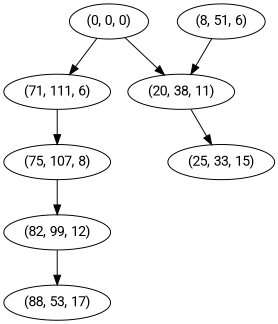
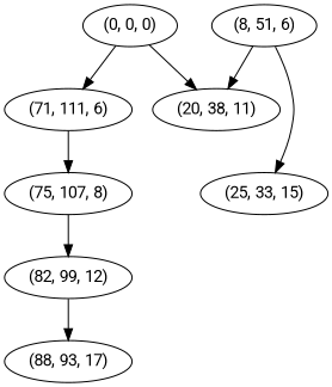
  digraph {
    fontname=Roboto
    node [fontname=Roboto]
    edge [fontname=Roboto]
    "(0, 0, 0)"
    "(71, 111, 6)"
    "(20, 38, 11)"
    "(8, 51, 6)"
    "(75, 107, 8)"
    "(25, 33, 15)"
    "(82, 99, 12)"
-   "(88, 93, 17)" [label="(88, 53, 17)"]
+   "(88, 93, 17)"
    "(0, 0, 0)" -> "(71, 111, 6)"
    "(0, 0, 0)" -> "(20, 38, 11)"
    "(71, 111, 6)" -> "(75, 107, 8)"
-   "(20, 38, 11)" -> "(25, 33, 15)"
+   "(8, 51, 6)" -> "(25, 33, 15)"
    "(8, 51, 6)" -> "(20, 38, 11)"
    "(75, 107, 8)" -> "(82, 99, 12)"
    "(82, 99, 12)" -> "(88, 93, 17)"
  }
